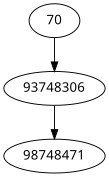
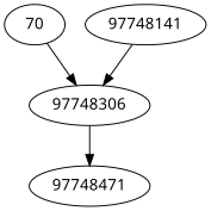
  strict digraph {
    fontname="Noto Sans"
    node [fontname="Noto Sans"]
    edge [fontname="Noto Sans"]
-   97748306 [label=93748306]
-   97748471 [label=98748471]
+   97748306
+   97748471
    70
+   97748141
    97748306 -> 97748471
    70 -> 97748306
+   97748141 -> 97748306
  }
